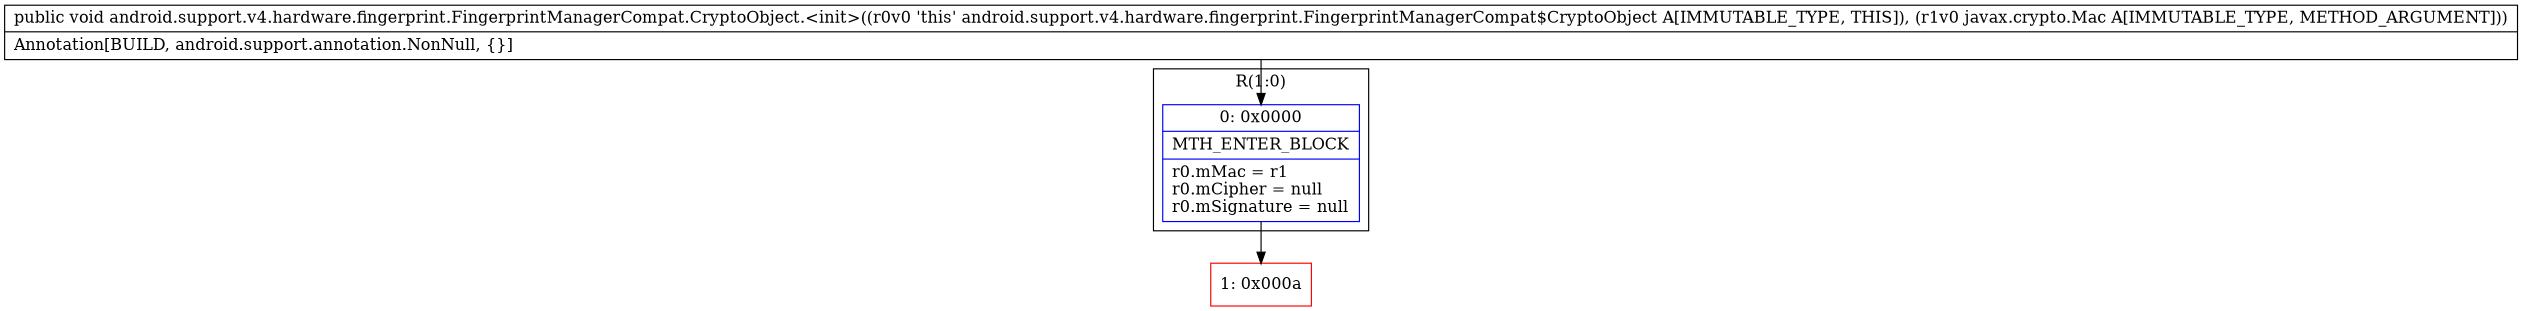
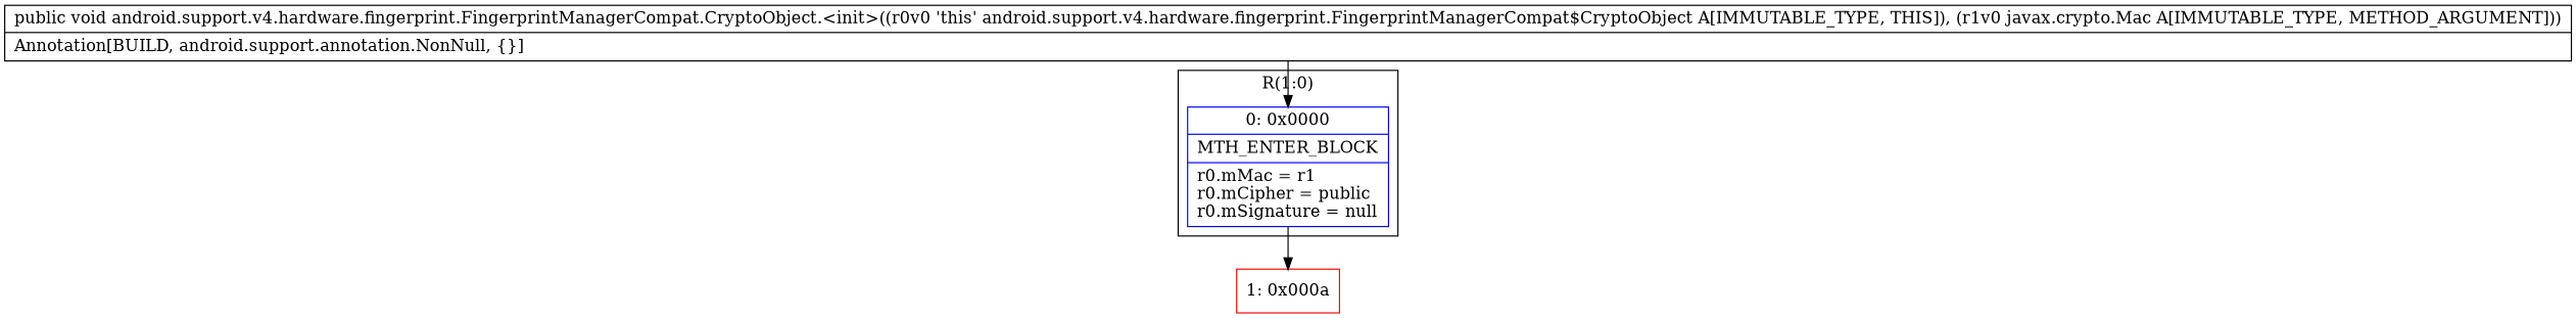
  digraph {
    node [shape=record]
-   n1 [color=blue label="{0\:\ 0x0000|MTH_ENTER_BLOCK\l|r0.mMac = r1\lr0.mCipher = null\lr0.mSignature = null\l}"]
+   n1 [color=blue label="{0\:\ 0x0000|MTH_ENTER_BLOCK\l|r0.mMac = r1\lr0.mCipher = public\lr0.mSignature = null\l}"]
    n2 [color=red label="{1\:\ 0x000a}"]
    n3 [label="{public void android.support.v4.hardware.fingerprint.FingerprintManagerCompat.CryptoObject.\<init\>((r0v0 'this' android.support.v4.hardware.fingerprint.FingerprintManagerCompat$CryptoObject A[IMMUTABLE_TYPE, THIS]), (r1v0 javax.crypto.Mac A[IMMUTABLE_TYPE, METHOD_ARGUMENT]))  | Annotation[BUILD, android.support.annotation.NonNull, \{\}]\l}"]
    subgraph cluster_1 {
      label="R(1:0)"
      n1
    }
    n1 -> n2
    n3 -> n1
  }
